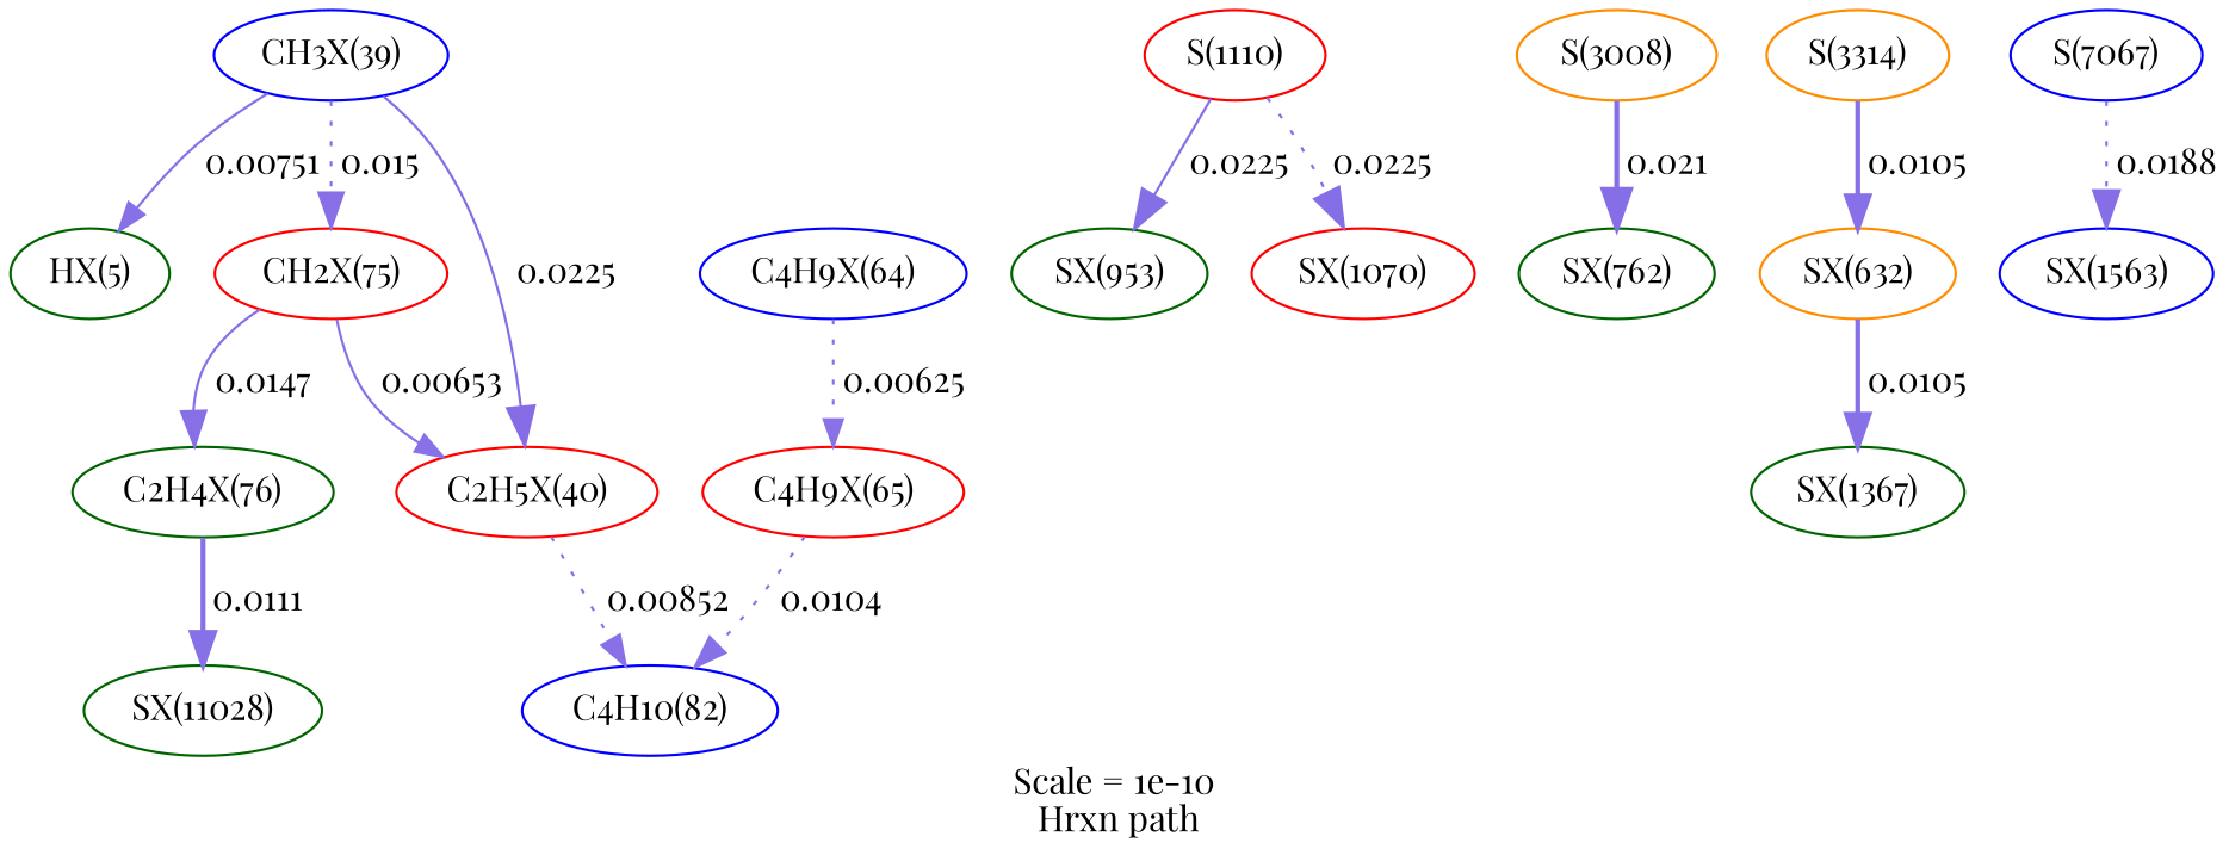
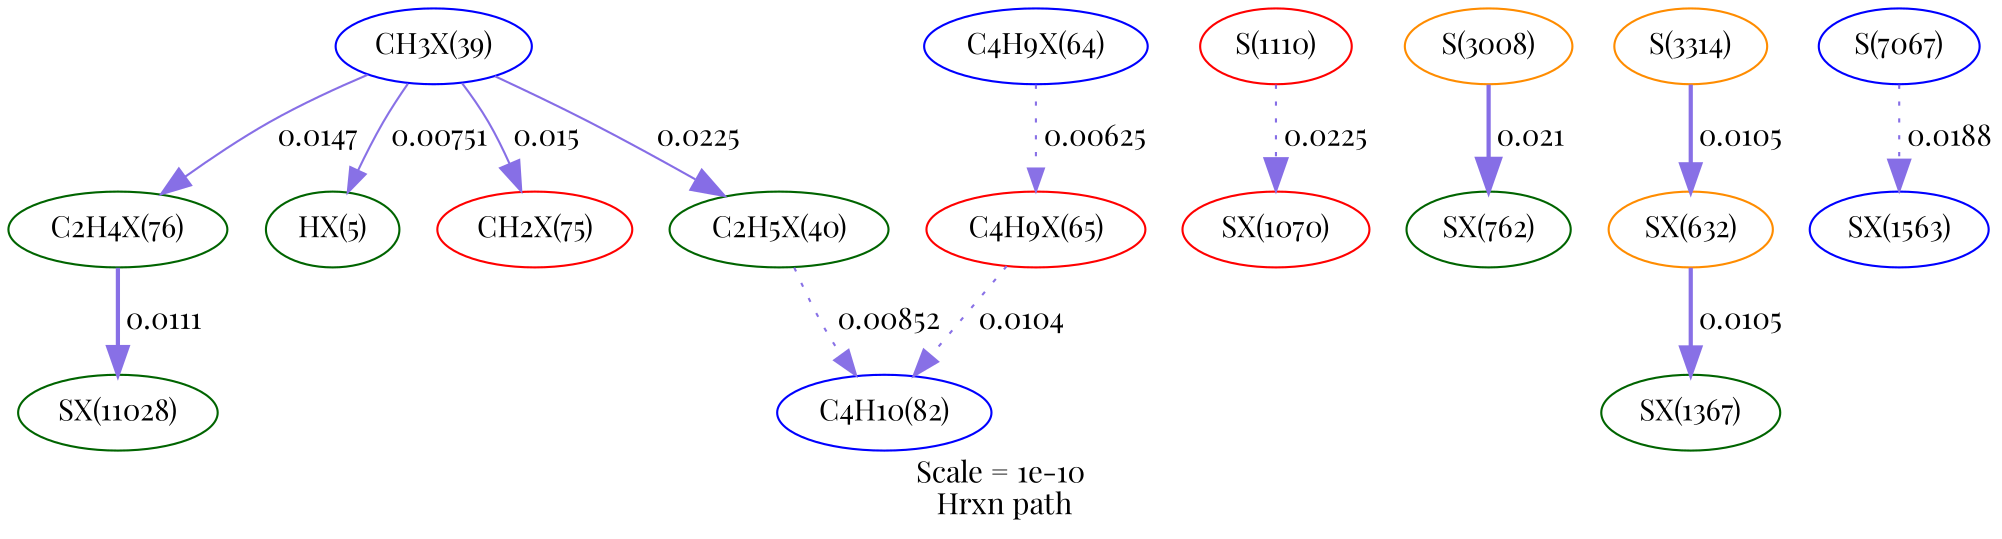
  digraph {
    fontname="Playfair Display"
    label="Scale = 1e-10\l Hrxn path"
    node [color=darkgreen fontname="Playfair Display"]
    edge [arrowsize=1.57 color="0.7, 0.511, 0.9" fontname="Playfair Display" style=dotted]
    n1 [color=blue label="CH3X(39)"]
    n2 [label="HX(5)"]
    n3 [color=red label="CH2X(75)"]
-   n4 [color=red label="C2H5X(40)"]
+   n4 [label="C2H5X(40)"]
    n5 [label="C2H4X(76)"]
    n6 [color=blue label="C4H10(82)"]
    n7 [label="SX(11028)"]
    n8 [color=blue label="C4H9X(64)"]
    n9 [color=red label="C4H9X(65)"]
    n10 [color=red label="S(1110)"]
-   n11 [label="SX(953)"]
    n12 [color=red label="SX(1070)"]
    n13 [color=darkorange label="S(3008)"]
    n14 [label="SX(762)"]
    n15 [color=darkorange label="S(3314)"]
    n16 [color=darkorange label="SX(632)"]
    n17 [label="SX(1367)"]
    n18 [color=blue label="S(7067)"]
    n19 [color=blue label="SX(1563)"]
    n1 -> n2 [arrowsize=1.15 color="0.7, 0.508, 0.9" label=" 0.00751" style=solid]
-   n1 -> n3 [arrowsize=1.41 color="0.7, 0.515, 0.9" label=" 0.015"]
+   n1 -> n3 [arrowsize=1.41 color="0.7, 0.515, 0.9" label=" 0.015" style=solid]
    n1 -> n4 [color="0.7, 0.523, 0.9" label=" 0.0225" style=solid]
-   n3 -> n4 [arrowsize=1.1 color="0.7, 0.507, 0.9" label=" 0.00653" style=solid]
-   n3 -> n5 [arrowsize=1.41 color="0.7, 0.515, 0.9" label=" 0.0147" style=solid]
+   n1 -> n5 [arrowsize=1.41 color="0.7, 0.515, 0.9" label=" 0.0147" style=solid]
    n4 -> n6 [arrowsize=1.2 color="0.7, 0.509, 0.9" label=" 0.00852"]
    n5 -> n7 [arrowsize=1.3 label=" 0.0111" style=bold]
    n8 -> n9 [arrowsize=1.08 color="0.7, 0.506, 0.9" label=" 0.00625"]
    n9 -> n6 [arrowsize=1.28 color="0.7, 0.51, 0.9" label=" 0.0104"]
-   n10 -> n11 [color="0.7, 0.522, 0.9" label=" 0.0225" style=solid]
    n10 -> n12 [color="0.7, 0.522, 0.9" label=" 0.0225"]
    n13 -> n14 [arrowsize=1.54 color="0.7, 0.521, 0.9" label=" 0.021" style=bold]
    n15 -> n16 [arrowsize=1.28 label=" 0.0105" style=bold]
    n16 -> n17 [arrowsize=1.28 label=" 0.0105" style=bold]
    n18 -> n19 [arrowsize=1.5 color="0.7, 0.519, 0.9" label=" 0.0188"]
  }
